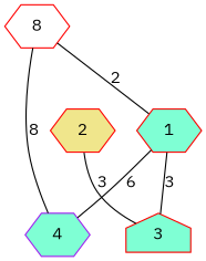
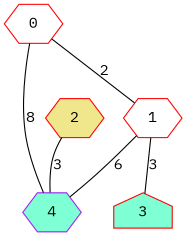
  graph {
    fontname="IBM Plex Mono"
    node [color=red fillcolor=white fontname="IBM Plex Mono" shape=hexagon style=filled weight=1]
    edge [fontname="IBM Plex Mono"]
-   0 [label=8]
-   1 [fillcolor=aquamarine]
+   0
+   1
    4 [color=purple fillcolor=aquamarine weight=4]
    3 [fillcolor=aquamarine shape=house]
    2 [fillcolor=khaki]
    0 -- 1 [label=2]
    0 -- 4 [label=8]
    1 -- 4 [label=6]
    1 -- 3 [label=3]
-   2 -- 3 [label=3]
+   2 -- 4 [label=3]
  }
